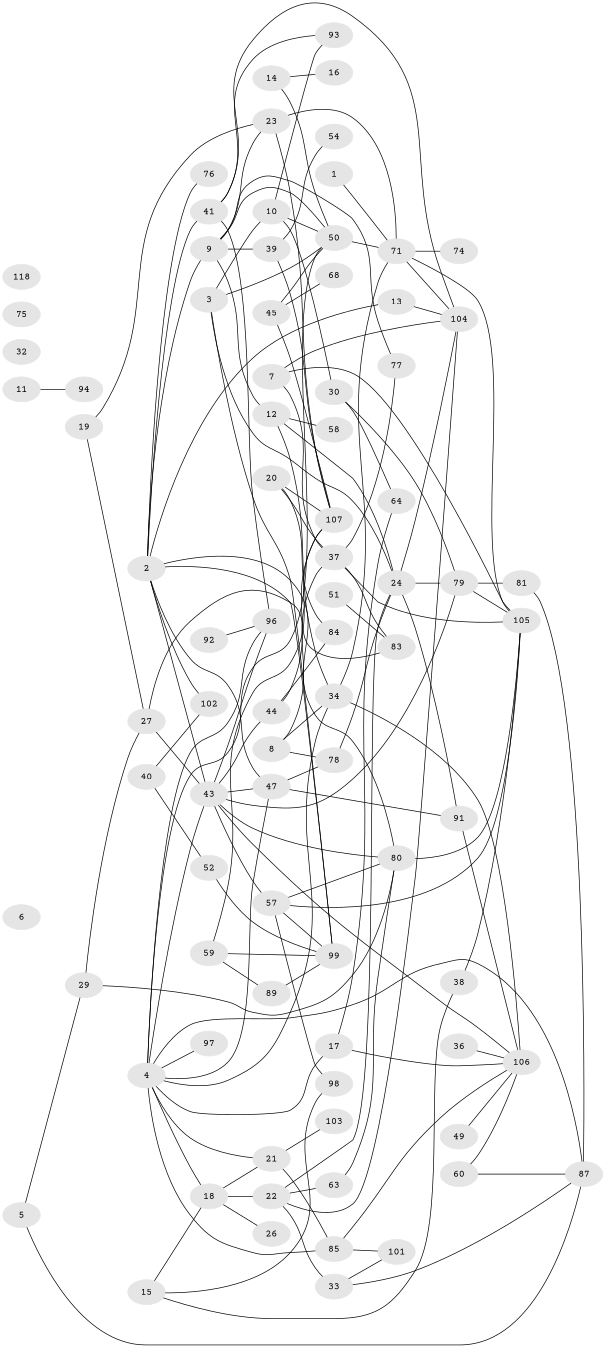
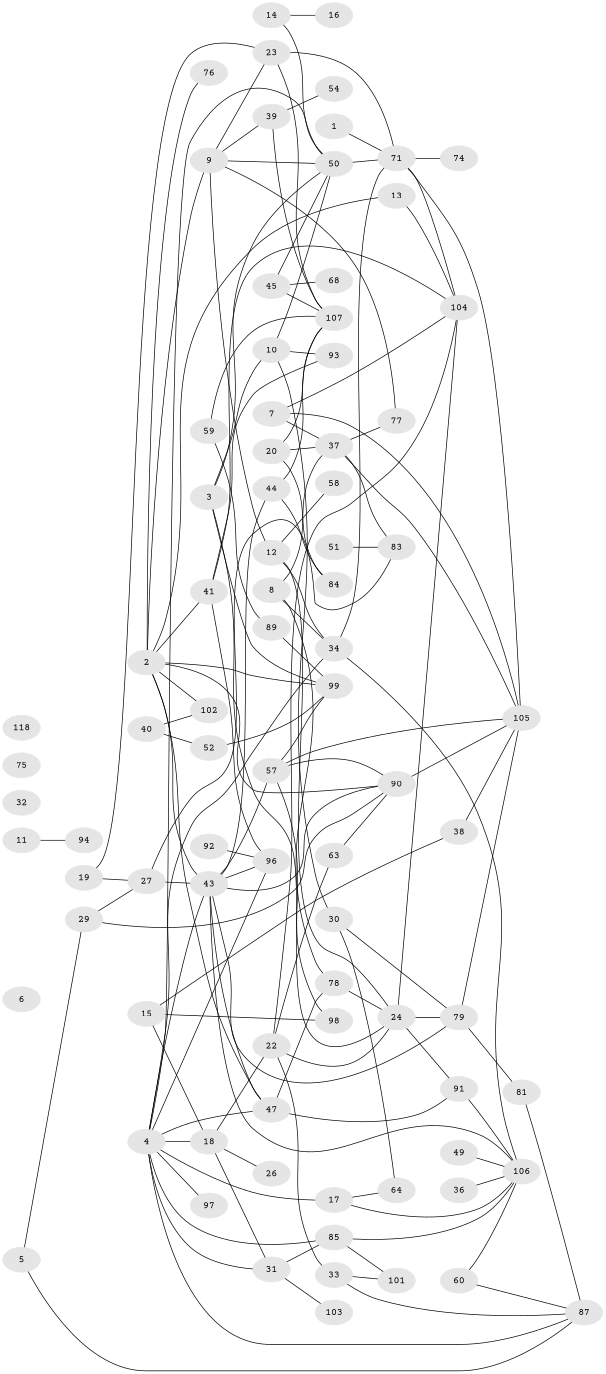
  graph {
    fontname="Courier Prime"
    rankdir=LR
    node [color=gray90 fontname="Courier Prime" style=filled]
    edge [fontname="Courier Prime"]
    71 [super="+117"]
    104
    105
    74
    1
    2 [super="+28"]
    9 [super="+25+48"]
    13 [super="+100"]
    41 [super="+119"]
    43 [super="+56+95"]
    47
    76
-   90 [label=80]
+   90
    99 [super="+108"]
    102
    50 [super="+109"]
    12 [super="+80"]
    23 [super="+53"]
    39 [super="+72"]
    77
    96
    93
    106
    79
    44
    57 [super="+86"]
    78
    91
    10 [super="+46"]
    30 [super="+120"]
    3
    24 [super="+70"]
    4 [super="+112+110+35+62"]
    17 [super="+116"]
    18 [super="+73+29"]
-   31 [super="+114" label=21]
+   31 [super="+114"]
    34 [super="+65"]
    85
    87
    97
    64
    22 [super="+61"]
    26
    103
    101 [super="+111"]
    5
    n47 [label=29]
    27 [super="+69"]
    6
    37 [super="+42"]
    83
    7
    8
    58 [super="+67"]
    107
    54
    11
    94
    14
    16
    15
    38
    98
    33
    63
    19 [super="+55"]
    20
    84
    81
    32
    36
    40
    52 [super="+88"]
    45
    68
    49
    51
    59
    89
    60
    75
    92
    118
    71 -- 104
    71 -- 105
    71 -- 74
    1 -- 71
    2 -- 9
    2 -- 13
    2 -- 41
    2 -- 43 [weight=2]
    2 -- 47
    2 -- 76
    2 -- 90
    2 -- 99
    2 -- 102
    9 -- 50
    9 -- 12
    9 -- 23
    9 -- 39
    9 -- 77
    13 -- 104
    41 -- 104
    41 -- 96
    41 -- 93
    43 -- 47
    43 -- 90
    43 -- 96
    43 -- 106
    43 -- 79
    43 -- 44
    43 -- 57
    47 -- 78
    47 -- 91
    90 -- 105
    50 -- 71
    12 -- 24
    12 -- 34
    12 -- 58
    23 -- 71
    23 -- 107
    39 -- 107
    39 -- 54
    79 -- 105
    79 -- 81
    44 -- 107
    44 -- 84
    57 -- 105
    57 -- 90
    57 -- 99
    57 -- 98
    78 -- 24
    91 -- 106
    10 -- 50
    10 -- 93
    10 -- 30
    30 -- 79
    30 -- 64
    3 -- 99
    3 -- 50
    3 -- 10
    3 -- 24
    24 -- 104
    24 -- 79
    24 -- 91
    4 -- 43
    4 -- 47
    4 -- 50
    4 -- 96
    4 -- 17
    4 -- 18
    4 -- 31
    4 -- 34
    4 -- 85
    4 -- 87
    4 -- 97
    17 -- 106
    17 -- 64
    18 -- 31
    18 -- 22
    18 -- 26
    31 -- 85
    31 -- 103
    34 -- 71
    34 -- 106
    85 -- 106
    85 -- 101
    22 -- 104
    22 -- 24
    22 -- 33
    22 -- 63
    5 -- 87
    5 -- n47
    n47 -- 90
    n47 -- 27
    27 -- 43
    27 -- 83
    37 -- 105
    37 -- 77
    37 -- 83
    7 -- 104
    7 -- 105
    7 -- 37
    8 -- 78
    8 -- 34
    8 -- 37
    11 -- 94
    14 -- 50
    14 -- 16
    15 -- 18
    15 -- 38
    15 -- 98
    38 -- 105
    33 -- 87
    33 -- 101
    63 -- 90
    19 -- 23
    19 -- 27
    20 -- 37
    20 -- 107
    20 -- 84
    81 -- 87
    36 -- 106
    40 -- 102
    40 -- 52
    52 -- 99
    45 -- 50
    45 -- 107
    45 -- 68
    49 -- 106
    51 -- 83
-   59 -- 99
    59 -- 107
    59 -- 89
    89 -- 99
    60 -- 106
    60 -- 87
    92 -- 96
  }
